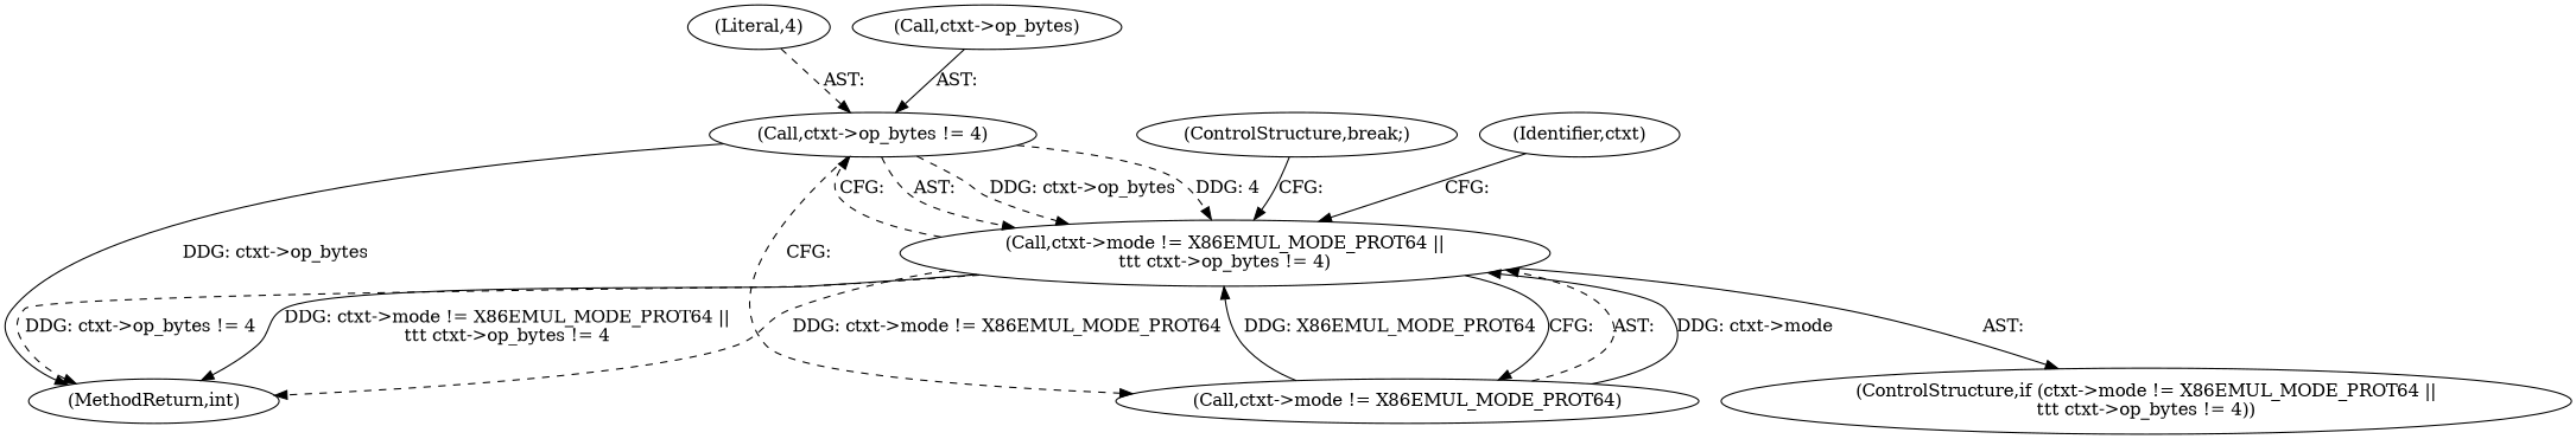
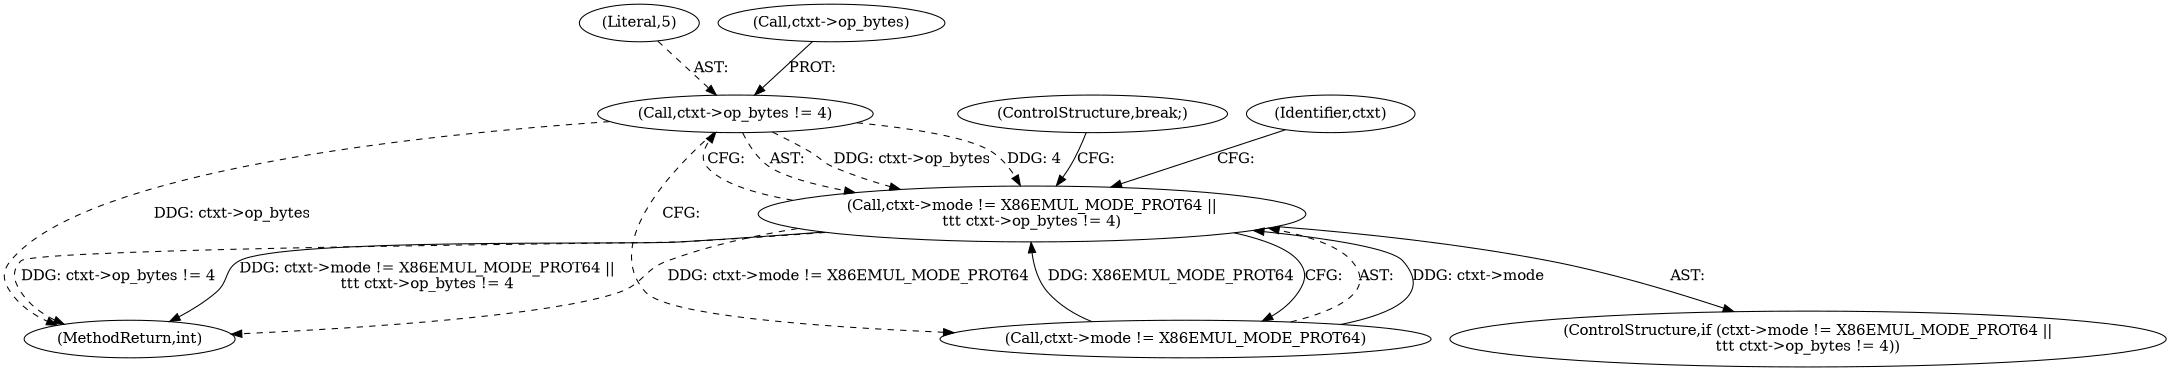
  digraph {
    edge [style=dashed]
    n1 [label="(Call,ctxt->op_bytes != 4)"]
    n2 [label="(Call,ctxt->mode != X86EMUL_MODE_PROT64 ||\n\t\t\t ctxt->op_bytes != 4)"]
    n3 [label="(MethodReturn,int)"]
    n4 [label="(Call,ctxt->mode != X86EMUL_MODE_PROT64)"]
    n5 [label="(ControlStructure,if (ctxt->mode != X86EMUL_MODE_PROT64 ||\n\t\t\t ctxt->op_bytes != 4))"]
-   n6 [label="(Literal,4)"]
+   n6 [label="(Literal,5)"]
    n7 [label="(Call,ctxt->op_bytes)"]
    n8 [label="(ControlStructure,break;)"]
    n9 [label="(Identifier,ctxt)"]
    n1 -> n2 [label="AST: "]
    n1 -> n2 [label="DDG: ctxt->op_bytes"]
    n1 -> n2 [label="DDG: 4"]
-   n1 -> n3 [label="DDG: ctxt->op_bytes" style=solid]
+   n1 -> n3 [label="DDG: ctxt->op_bytes"]
    n1 -> n4 [label="CFG: "]
    n2 -> n1 [label="CFG: "]
    n2 -> n3 [label="DDG: ctxt->mode != X86EMUL_MODE_PROT64"]
    n2 -> n3 [label="DDG: ctxt->op_bytes != 4"]
    n2 -> n3 [label="DDG: ctxt->mode != X86EMUL_MODE_PROT64 ||\n\t\t\t ctxt->op_bytes != 4" style=solid]
    n2 -> n4 [label="CFG: " style=solid]
    n2 -> n5 [label="AST: " style=solid]
    n4 -> n2 [label="AST: "]
    n4 -> n2 [label="DDG: ctxt->mode" style=solid]
    n4 -> n2 [label="DDG: X86EMUL_MODE_PROT64" style=solid]
    n6 -> n1 [label="AST: "]
-   n7 -> n1 [label="AST: " style=solid]
+   n7 -> n1 [label="PROT: " style=solid]
    n8 -> n2 [label="CFG: " style=solid]
    n9 -> n2 [label="CFG: " style=solid]
  }
